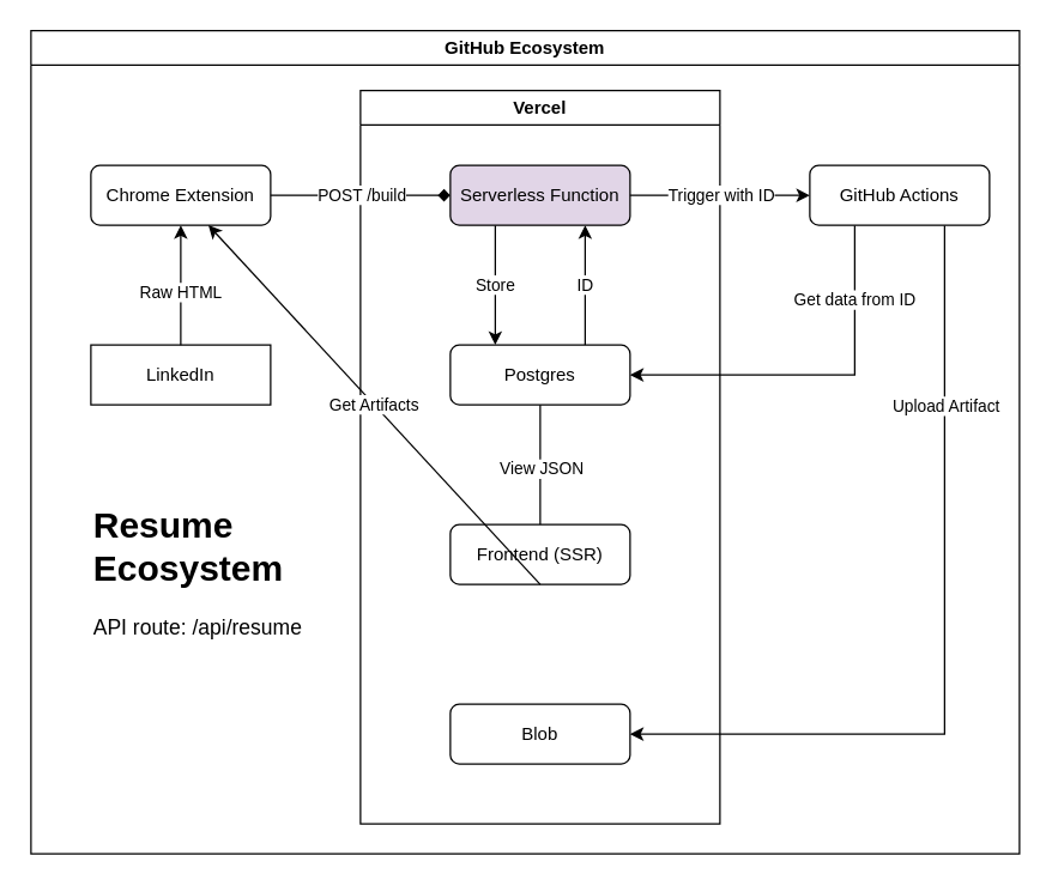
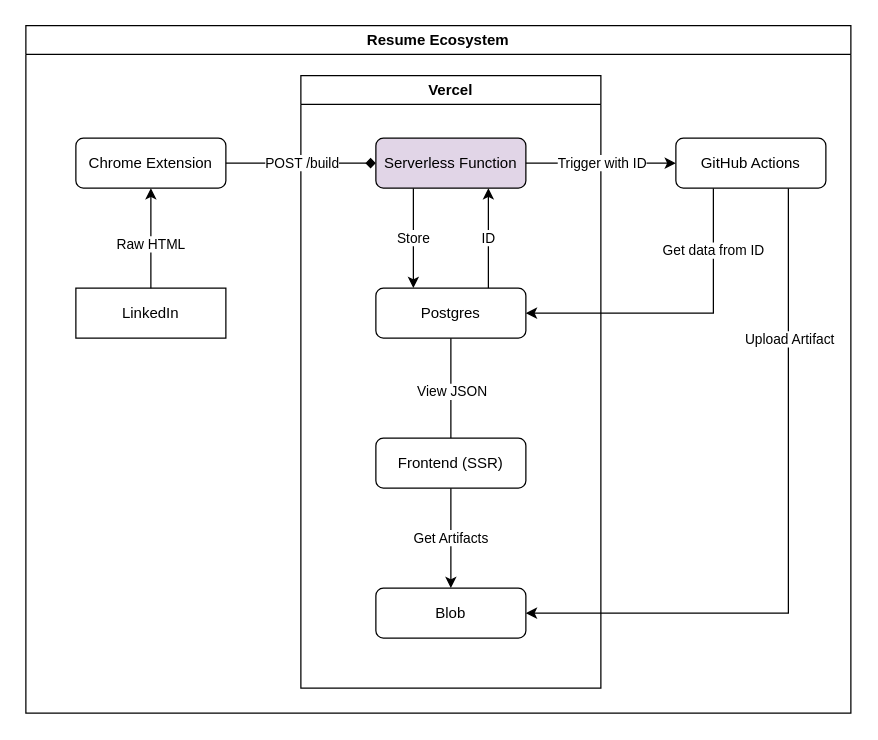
  <mxCell id="0" />
  <mxCell id="1" parent="0" />
- <mxCell id="2" value="&lt;font style=&quot;font-size: 12px;&quot;&gt;GitHub Ecosystem&lt;/font&gt;" style="swimlane;whiteSpace=wrap;html=1;" parent="1" vertex="1"><mxGeometry x="20" y="20" width="660" height="550" as="geometry" /></mxCell>
+ <mxCell id="2" value="&lt;font style=&quot;font-size: 12px;&quot;&gt;Resume Ecosystem&lt;/font&gt;" style="swimlane;whiteSpace=wrap;html=1;" parent="1" vertex="1"><mxGeometry x="20" y="20" width="660" height="550" as="geometry" /></mxCell>
  <mxCell id="3" value="LinkedIn" style="whiteSpace=wrap;html=1;rounded=0;" parent="2" vertex="1"><mxGeometry x="40" y="210" width="120" height="40" as="geometry" /></mxCell>
  <mxCell id="4" value="" style="endArrow=classic;html=1;rounded=0;exitX=0.5;exitY=0;exitDx=0;exitDy=0;entryX=0.5;entryY=1;entryDx=0;entryDy=0;" parent="2" source="3" target="6" edge="1"><mxGeometry width="50" height="50" relative="1" as="geometry"><mxPoint x="340" y="220" as="sourcePoint" /><mxPoint x="160" y="90" as="targetPoint" /></mxGeometry></mxCell>
  <mxCell id="5" value="Raw HTML" style="edgeLabel;html=1;align=center;verticalAlign=middle;resizable=0;points=[];" parent="4" vertex="1" connectable="0"><mxGeometry x="-0.1" y="1" relative="1" as="geometry"><mxPoint as="offset" /></mxGeometry></mxCell>
  <mxCell id="6" value="Chrome Extension" style="rounded=1;whiteSpace=wrap;html=1;" parent="2" vertex="1"><mxGeometry x="40" y="90" width="120" height="40" as="geometry" /></mxCell>
  <mxCell id="7" value="Vercel" style="swimlane;whiteSpace=wrap;html=1;" parent="2" vertex="1"><mxGeometry x="220" y="40" width="240" height="490" as="geometry"><mxRectangle x="220" y="40" width="80" height="30" as="alternateBounds" /></mxGeometry></mxCell>
  <mxCell id="8" value="ID" style="edgeStyle=orthogonalEdgeStyle;rounded=0;orthogonalLoop=1;jettySize=auto;html=1;exitX=0.75;exitY=0;exitDx=0;exitDy=0;entryX=0.75;entryY=1;entryDx=0;entryDy=0;" parent="7" source="9" target="12" edge="1"><mxGeometry relative="1" as="geometry" /></mxCell>
  <mxCell id="9" value="Postgres" style="rounded=1;whiteSpace=wrap;html=1;" parent="7" vertex="1"><mxGeometry x="60" y="170" width="120" height="40" as="geometry" /></mxCell>
  <mxCell id="10" style="edgeStyle=orthogonalEdgeStyle;rounded=0;orthogonalLoop=1;jettySize=auto;html=1;exitX=0.25;exitY=1;exitDx=0;exitDy=0;entryX=0.25;entryY=0;entryDx=0;entryDy=0;" parent="7" source="12" target="9" edge="1"><mxGeometry relative="1" as="geometry" /></mxCell>
  <mxCell id="11" value="Store" style="edgeLabel;html=1;align=center;verticalAlign=middle;resizable=0;points=[];" parent="10" vertex="1" connectable="0"><mxGeometry x="-0.117" y="-1" relative="1" as="geometry"><mxPoint y="4" as="offset" /></mxGeometry></mxCell>
  <mxCell id="12" value="&lt;span style=&quot;font-size: 12.0px;&quot;&gt;Serverless Function&lt;/span&gt;" style="rounded=1;whiteSpace=wrap;html=1;fillColor=#e1d5e7;" parent="7" vertex="1"><mxGeometry x="60" y="50" width="120" height="40" as="geometry" /></mxCell>
  <mxCell id="13" value="Blob" style="rounded=1;whiteSpace=wrap;html=1;" parent="7" vertex="1"><mxGeometry x="60" y="410" width="120" height="40" as="geometry" /></mxCell>
  <mxCell id="14" style="edgeStyle=orthogonalEdgeStyle;rounded=0;orthogonalLoop=1;jettySize=auto;html=1;entryX=0.5;entryY=1;entryDx=0;entryDy=0;endArrow=none;" parent="7" source="16" target="9" edge="1"><mxGeometry relative="1" as="geometry" /></mxCell>
  <mxCell id="15" value="View JSON" style="edgeLabel;html=1;align=center;verticalAlign=middle;resizable=0;points=[];" parent="14" vertex="1" connectable="0"><mxGeometry x="-0.05" relative="1" as="geometry"><mxPoint as="offset" /></mxGeometry></mxCell>
  <mxCell id="16" value="Frontend (SSR)" style="rounded=1;whiteSpace=wrap;html=1;" parent="7" vertex="1"><mxGeometry x="60" y="290" width="120" height="40" as="geometry" /></mxCell>
- <mxCell id="17" value="Get Artifacts" style="endArrow=classic;html=1;rounded=0;exitX=0.5;exitY=1;exitDx=0;exitDy=0;" parent="7" source="16" target="6" edge="1"><mxGeometry width="50" height="50" relative="1" as="geometry"><mxPoint x="20" y="240" as="sourcePoint" /><mxPoint x="70" y="190" as="targetPoint" /></mxGeometry></mxCell>
+ <mxCell id="17" value="Get Artifacts" style="endArrow=classic;html=1;rounded=0;exitX=0.5;exitY=1;exitDx=0;exitDy=0;entryX=0.5;entryY=0;entryDx=0;entryDy=0;" parent="7" source="16" target="13" edge="1"><mxGeometry width="50" height="50" relative="1" as="geometry"><mxPoint x="20" y="240" as="sourcePoint" /><mxPoint x="70" y="190" as="targetPoint" /></mxGeometry></mxCell>
  <mxCell id="18" style="edgeStyle=orthogonalEdgeStyle;rounded=0;orthogonalLoop=1;jettySize=auto;html=1;entryX=1;entryY=0.5;entryDx=0;entryDy=0;exitX=0.75;exitY=1;exitDx=0;exitDy=0;" parent="2" source="21" target="13" edge="1"><mxGeometry relative="1" as="geometry"><mxPoint x="580" y="480" as="targetPoint" /><Array as="points"><mxPoint x="610" y="470" /></Array></mxGeometry></mxCell>
  <mxCell id="19" value="Upload Artifact" style="edgeLabel;html=1;align=center;verticalAlign=middle;resizable=0;points=[];" parent="18" vertex="1" connectable="0"><mxGeometry x="0.312" y="-2" relative="1" as="geometry"><mxPoint x="21" y="-218" as="offset" /></mxGeometry></mxCell>
  <mxCell id="20" value="&lt;div style=&quot;border-color: var(--border-color); font-variant-ligatures: normal; orphans: 2; widows: 2; text-decoration-thickness: initial; text-decoration-style: initial; text-decoration-color: initial;&quot;&gt;Get data from ID&lt;br&gt;&lt;/div&gt;" style="edgeStyle=orthogonalEdgeStyle;rounded=0;orthogonalLoop=1;jettySize=auto;html=1;exitX=0.25;exitY=1;exitDx=0;exitDy=0;entryX=1;entryY=0.5;entryDx=0;entryDy=0;" parent="2" source="21" target="9" edge="1"><mxGeometry x="-0.6" relative="1" as="geometry"><mxPoint as="offset" /><Array as="points"><mxPoint x="550" y="230" /></Array></mxGeometry></mxCell>
  <mxCell id="21" value="GitHub Actions" style="rounded=1;whiteSpace=wrap;html=1;" parent="2" vertex="1"><mxGeometry x="520" y="90" width="120" height="40" as="geometry" /></mxCell>
- <mxCell id="22" value="&lt;h1 style=&quot;margin-top: 0px;&quot;&gt;Resume Ecosystem&lt;/h1&gt;&lt;p&gt;&lt;font style=&quot;font-size: 14px;&quot;&gt;API route: /api/resume&lt;/font&gt;&lt;/p&gt;" style="text;html=1;whiteSpace=wrap;overflow=hidden;rounded=0;" parent="2" vertex="1"><mxGeometry x="40" y="310" width="150" height="110" as="geometry" /></mxCell>
  <mxCell id="23" style="edgeStyle=orthogonalEdgeStyle;rounded=0;orthogonalLoop=1;jettySize=auto;html=1;exitX=1;exitY=0.5;exitDx=0;exitDy=0;entryX=0;entryY=0.5;entryDx=0;entryDy=0;" parent="2" source="12" target="21" edge="1"><mxGeometry relative="1" as="geometry" /></mxCell>
  <mxCell id="24" value="Trigger with ID" style="edgeLabel;html=1;align=center;verticalAlign=middle;resizable=0;points=[];" parent="23" vertex="1" connectable="0"><mxGeometry x="-0.222" relative="1" as="geometry"><mxPoint x="13" y="-1" as="offset" /></mxGeometry></mxCell>
  <mxCell id="25" style="edgeStyle=orthogonalEdgeStyle;rounded=0;orthogonalLoop=1;jettySize=auto;html=1;exitX=1;exitY=0.5;exitDx=0;exitDy=0;entryX=0;entryY=0.5;entryDx=0;entryDy=0;endArrow=diamond;" parent="2" source="6" target="12" edge="1"><mxGeometry relative="1" as="geometry"><mxPoint x="410" y="110" as="sourcePoint" /><mxPoint x="260" y="110" as="targetPoint" /></mxGeometry></mxCell>
  <mxCell id="26" value="POST /build" style="edgeLabel;html=1;align=center;verticalAlign=middle;resizable=0;points=[];" parent="25" vertex="1" connectable="0"><mxGeometry x="-0.222" relative="1" as="geometry"><mxPoint x="13" y="-1" as="offset" /></mxGeometry></mxCell>
